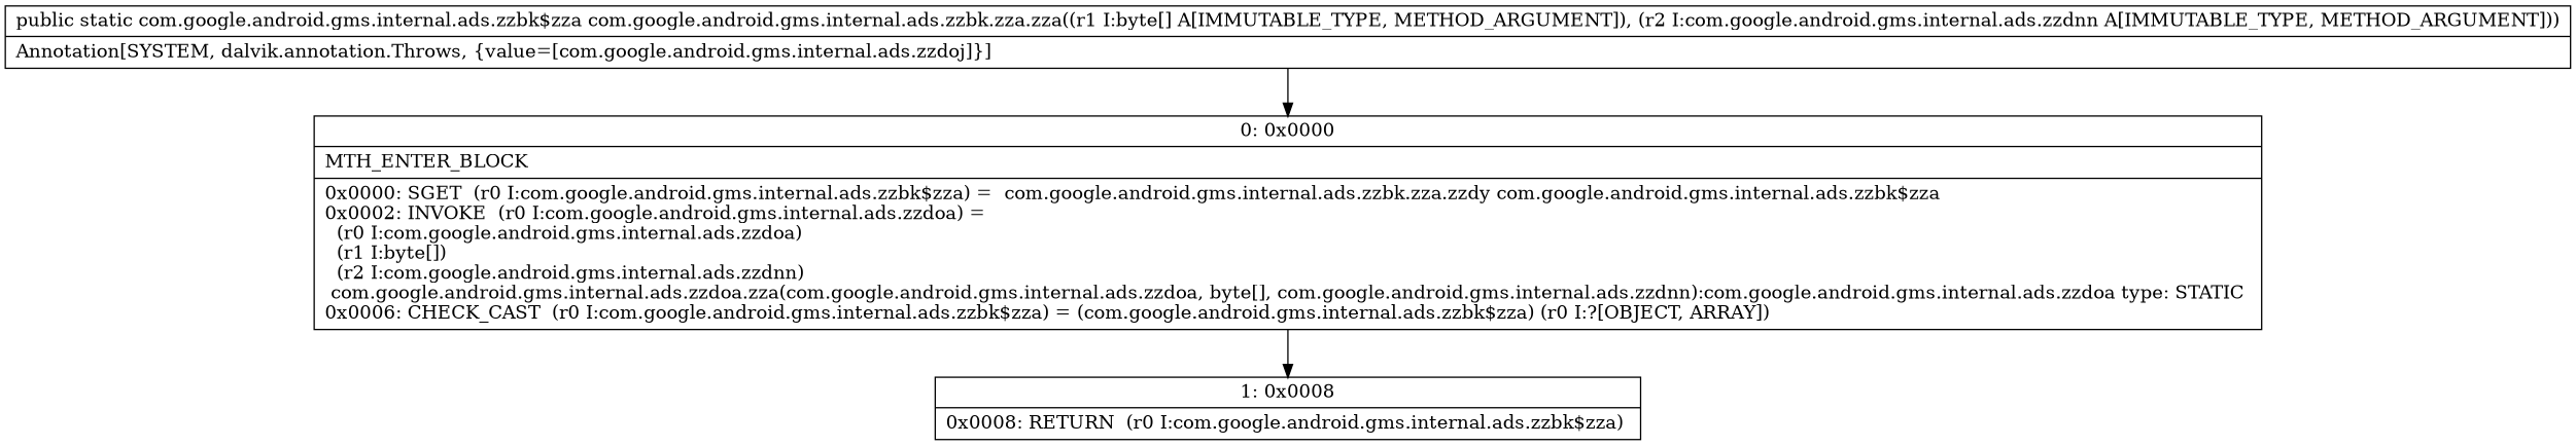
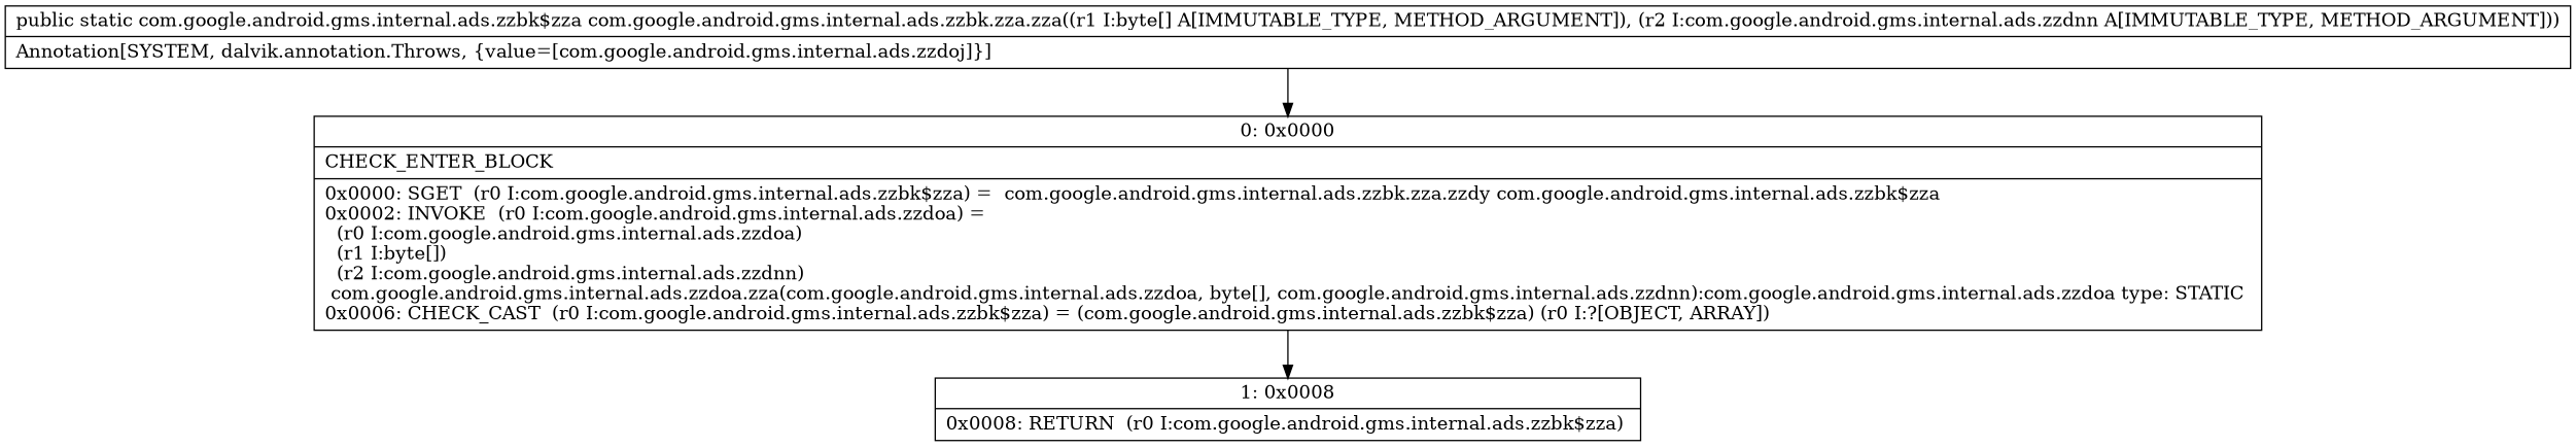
  digraph {
    node [shape=record]
-   n1 [label="{0\:\ 0x0000|MTH_ENTER_BLOCK\l|0x0000: SGET  (r0 I:com.google.android.gms.internal.ads.zzbk$zza) =  com.google.android.gms.internal.ads.zzbk.zza.zzdy com.google.android.gms.internal.ads.zzbk$zza \l0x0002: INVOKE  (r0 I:com.google.android.gms.internal.ads.zzdoa) = \l  (r0 I:com.google.android.gms.internal.ads.zzdoa)\l  (r1 I:byte[])\l  (r2 I:com.google.android.gms.internal.ads.zzdnn)\l com.google.android.gms.internal.ads.zzdoa.zza(com.google.android.gms.internal.ads.zzdoa, byte[], com.google.android.gms.internal.ads.zzdnn):com.google.android.gms.internal.ads.zzdoa type: STATIC \l0x0006: CHECK_CAST  (r0 I:com.google.android.gms.internal.ads.zzbk$zza) = (com.google.android.gms.internal.ads.zzbk$zza) (r0 I:?[OBJECT, ARRAY]) \l}"]
+   n1 [label="{0\:\ 0x0000|CHECK_ENTER_BLOCK\l|0x0000: SGET  (r0 I:com.google.android.gms.internal.ads.zzbk$zza) =  com.google.android.gms.internal.ads.zzbk.zza.zzdy com.google.android.gms.internal.ads.zzbk$zza \l0x0002: INVOKE  (r0 I:com.google.android.gms.internal.ads.zzdoa) = \l  (r0 I:com.google.android.gms.internal.ads.zzdoa)\l  (r1 I:byte[])\l  (r2 I:com.google.android.gms.internal.ads.zzdnn)\l com.google.android.gms.internal.ads.zzdoa.zza(com.google.android.gms.internal.ads.zzdoa, byte[], com.google.android.gms.internal.ads.zzdnn):com.google.android.gms.internal.ads.zzdoa type: STATIC \l0x0006: CHECK_CAST  (r0 I:com.google.android.gms.internal.ads.zzbk$zza) = (com.google.android.gms.internal.ads.zzbk$zza) (r0 I:?[OBJECT, ARRAY]) \l}"]
    n2 [label="{1\:\ 0x0008|0x0008: RETURN  (r0 I:com.google.android.gms.internal.ads.zzbk$zza) \l}"]
    n3 [label="{public static com.google.android.gms.internal.ads.zzbk$zza com.google.android.gms.internal.ads.zzbk.zza.zza((r1 I:byte[] A[IMMUTABLE_TYPE, METHOD_ARGUMENT]), (r2 I:com.google.android.gms.internal.ads.zzdnn A[IMMUTABLE_TYPE, METHOD_ARGUMENT]))  | Annotation[SYSTEM, dalvik.annotation.Throws, \{value=[com.google.android.gms.internal.ads.zzdoj]\}]\l}"]
    n1 -> n2
    n3 -> n1
  }
